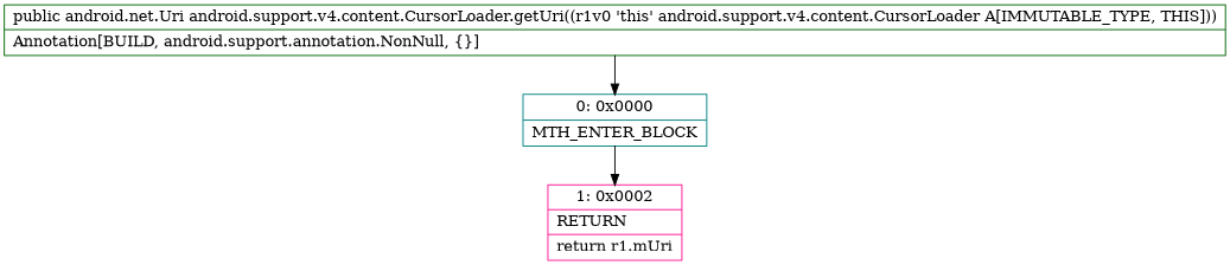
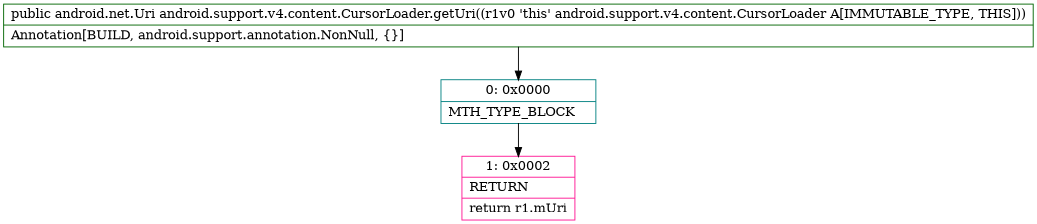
  digraph {
    node [shape=record]
-   n1 [label="{0\:\ 0x0000|MTH_ENTER_BLOCK\l}" color=teal]
+   n1 [label="{0\:\ 0x0000|MTH_TYPE_BLOCK\l}" color=teal]
    n2 [label="{1\:\ 0x0002|RETURN\l|return r1.mUri\l}" color=deeppink]
    n3 [label="{public android.net.Uri android.support.v4.content.CursorLoader.getUri((r1v0 'this' android.support.v4.content.CursorLoader A[IMMUTABLE_TYPE, THIS]))  | Annotation[BUILD, android.support.annotation.NonNull, \{\}]\l}" color=darkgreen]
    n1 -> n2
    n3 -> n1
  }
